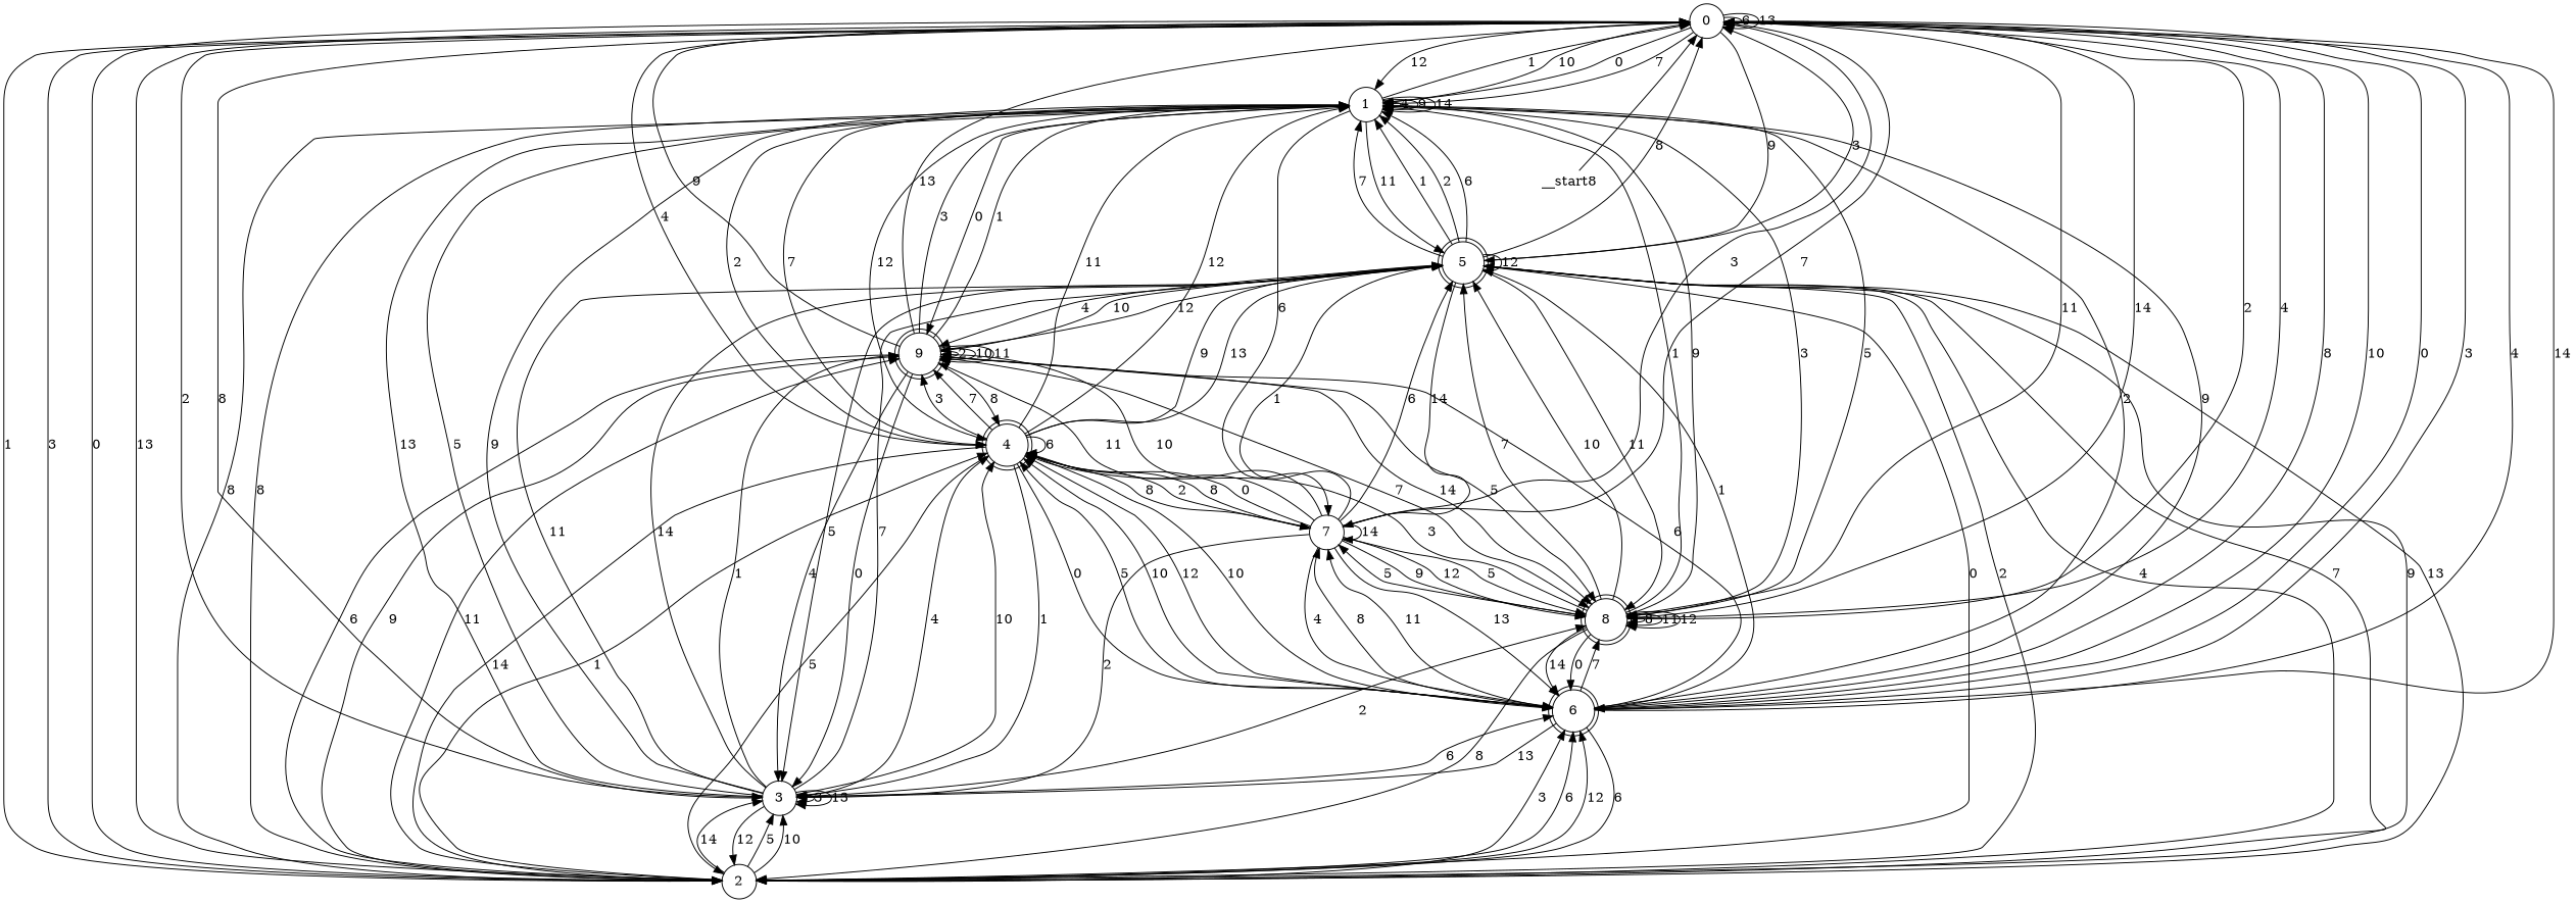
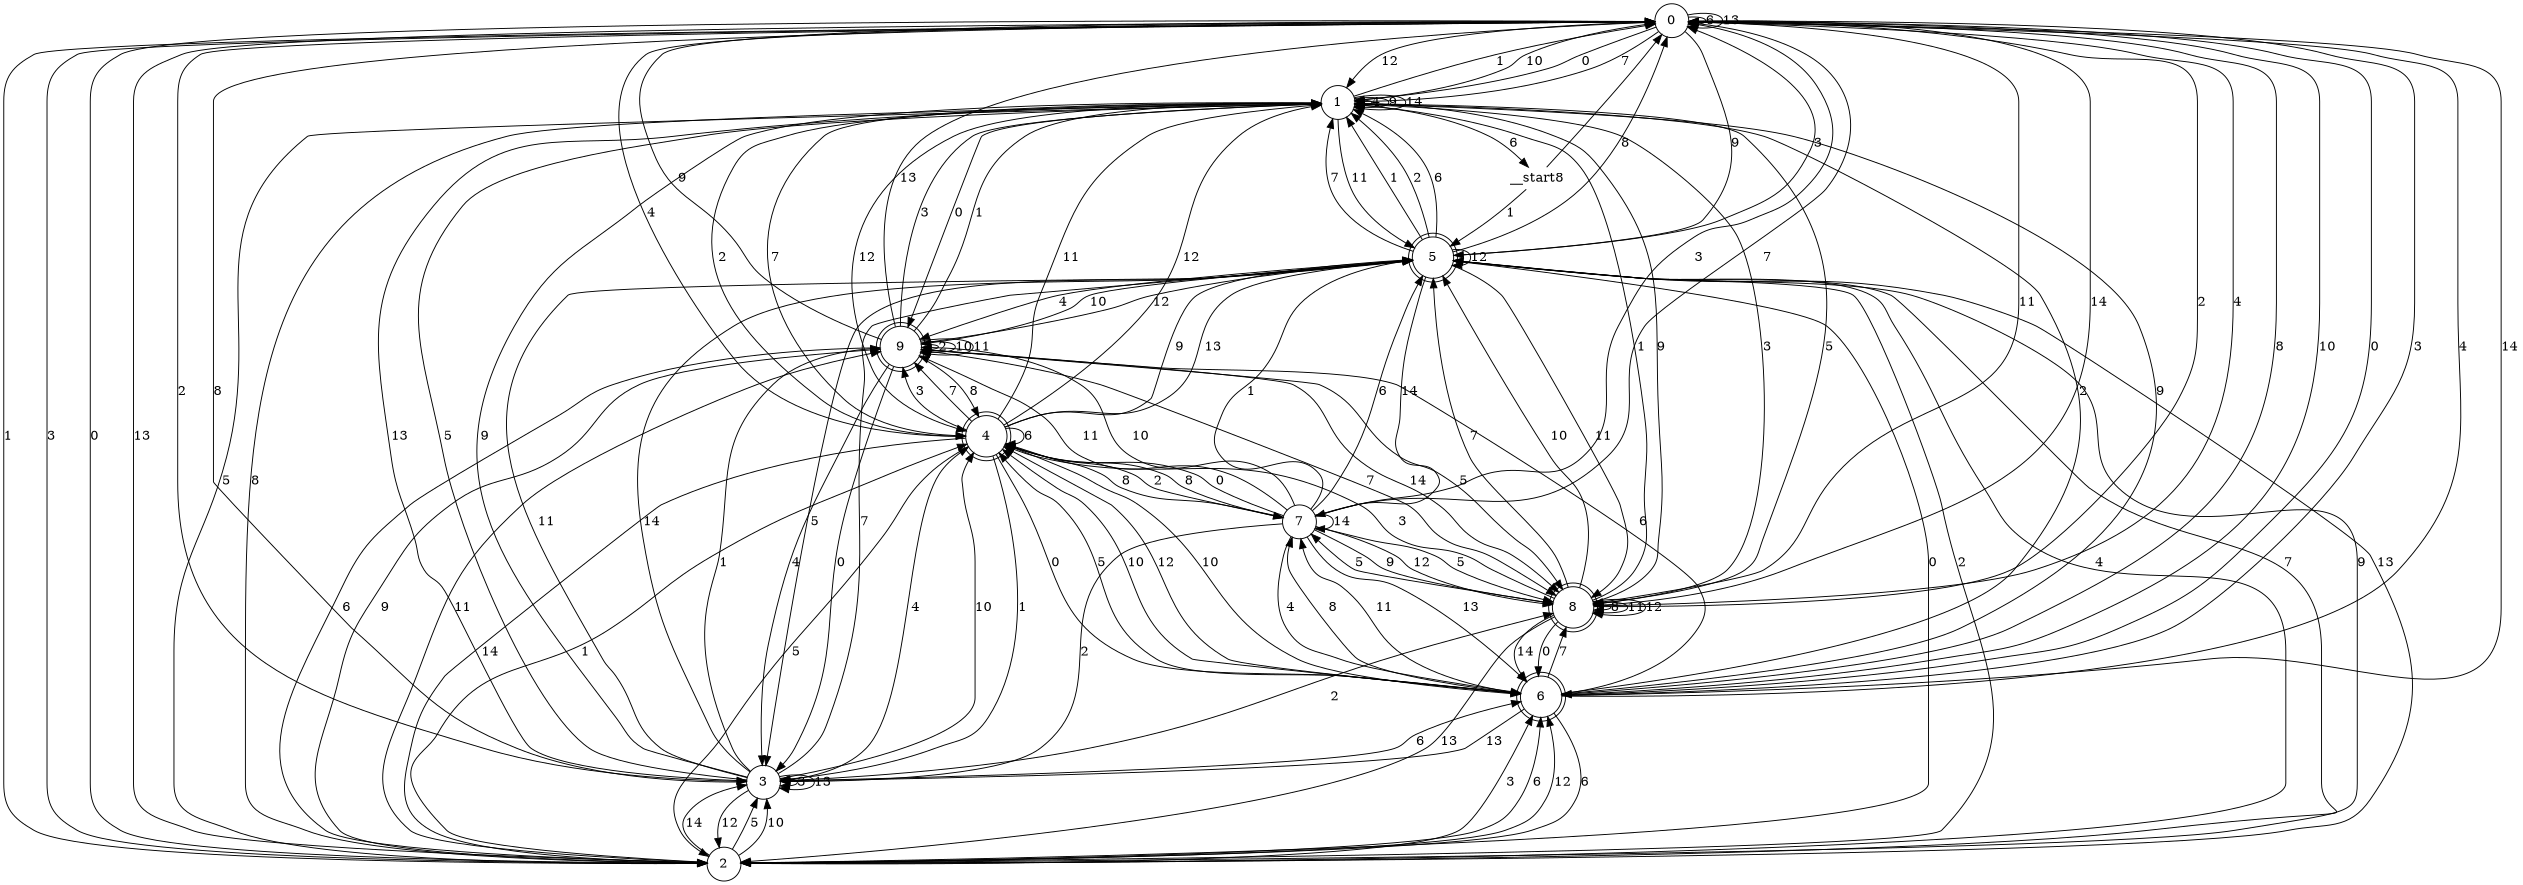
  digraph {
    node [shape=circle]
    n1 [label=0]
    n2 [label=1]
    n3 [label=2]
    n4 [label=3]
    n5 [label=5 shape=doublecircle]
    n6 [label=6 shape=doublecircle]
    n7 [label=8 shape=doublecircle]
    n8 [label=4 shape=doublecircle]
    n9 [label=7]
    n10 [label=9 shape=doublecircle]
    n11 [height=0 label=__start8 shape=none width=0]
    n1 -> n1 [label=6]
    n1 -> n1 [label=13]
    n1 -> n2 [label=0]
    n1 -> n2 [label=7]
    n1 -> n2 [label=12]
    n1 -> n3 [label=1]
    n1 -> n3 [label=3]
    n1 -> n4 [label=2]
    n1 -> n5 [label=9]
    n1 -> n6 [label=8]
    n1 -> n6 [label=10]
    n1 -> n7 [label=11]
    n1 -> n7 [label=14]
    n2 -> n1 [label=1]
    n2 -> n1 [label=10]
    n2 -> n2 [label=4]
    n2 -> n2 [label=9]
    n2 -> n2 [label=14]
-   n2 -> n3 [label=8]
+   n2 -> n3 [label=5]
    n2 -> n4 [label=13]
    n2 -> n5 [label=11]
    n2 -> n7 [label=3]
    n2 -> n7 [label=5]
    n2 -> n8 [label=2]
    n2 -> n8 [label=7]
    n2 -> n8 [label=12]
-   n2 -> n9 [label=6]
+   n2 -> n11 [label=6]
    n2 -> n10 [label=0]
    n3 -> n1 [label=0]
    n3 -> n1 [label=13]
    n3 -> n2 [label=8]
    n3 -> n4 [label=5]
    n3 -> n4 [label=10]
    n3 -> n4 [label=14]
    n3 -> n5 [label=2]
    n3 -> n5 [label=4]
    n3 -> n5 [label=7]
    n3 -> n6 [label=3]
    n3 -> n6 [label=6]
    n3 -> n6 [label=12]
    n3 -> n8 [label=1]
    n3 -> n10 [label=9]
    n3 -> n10 [label=11]
    n4 -> n1 [label=8]
    n4 -> n2 [label=5]
    n4 -> n2 [label=9]
    n4 -> n3 [label=12]
    n4 -> n4 [label=3]
    n4 -> n4 [label=13]
    n4 -> n5 [label=7]
    n4 -> n5 [label=11]
    n4 -> n5 [label=14]
    n4 -> n6 [label=6]
    n4 -> n7 [label=2]
    n4 -> n8 [label=4]
    n4 -> n8 [label=10]
    n4 -> n10 [label=1]
    n5 -> n1 [label=3]
    n5 -> n1 [label=8]
    n5 -> n2 [label=1]
    n5 -> n2 [label=2]
    n5 -> n2 [label=6]
    n5 -> n2 [label=7]
    n5 -> n3 [label=0]
    n5 -> n3 [label=9]
    n5 -> n3 [label=13]
    n5 -> n4 [label=5]
    n5 -> n5 [label=12]
    n5 -> n7 [label=11]
    n5 -> n9 [label=14]
    n5 -> n10 [label=4]
    n5 -> n10 [label=10]
    n6 -> n1 [label=0]
    n6 -> n1 [label=3]
    n6 -> n1 [label=4]
    n6 -> n1 [label=14]
    n6 -> n2 [label=2]
    n6 -> n2 [label=9]
    n6 -> n3 [label=6]
    n6 -> n4 [label=13]
-   n6 -> n5 [label=1]
+   n11 -> n5 [label=1]
    n6 -> n7 [label=7]
    n6 -> n8 [label=5]
    n6 -> n8 [label=10]
    n6 -> n8 [label=12]
    n6 -> n9 [label=8]
    n6 -> n9 [label=11]
    n6 -> n10 [label=6]
    n7 -> n1 [label=2]
    n7 -> n1 [label=4]
    n7 -> n2 [label=1]
    n7 -> n2 [label=9]
-   n7 -> n3 [label=8]
+   n7 -> n3 [label=13]
    n7 -> n5 [label=7]
    n7 -> n5 [label=10]
    n7 -> n6 [label=0]
    n7 -> n6 [label=14]
    n7 -> n7 [label=8]
    n7 -> n7 [label=11]
    n7 -> n7 [label=12]
    n7 -> n8 [label=3]
    n7 -> n9 [label=5]
    n8 -> n1 [label=4]
    n8 -> n2 [label=11]
    n8 -> n2 [label=12]
    n8 -> n3 [label=5]
    n8 -> n3 [label=14]
    n8 -> n4 [label=1]
    n8 -> n5 [label=9]
    n8 -> n5 [label=13]
    n8 -> n6 [label=0]
    n8 -> n6 [label=10]
    n8 -> n8 [label=6]
    n8 -> n9 [label=2]
    n8 -> n9 [label=8]
    n8 -> n10 [label=3]
    n8 -> n10 [label=7]
    n9 -> n1 [label=3]
    n9 -> n1 [label=7]
    n9 -> n4 [label=2]
    n9 -> n5 [label=1]
    n9 -> n5 [label=6]
    n9 -> n6 [label=4]
    n9 -> n6 [label=13]
    n9 -> n7 [label=5]
    n9 -> n7 [label=9]
    n9 -> n7 [label=12]
    n9 -> n8 [label=0]
    n9 -> n8 [label=8]
    n9 -> n9 [label=14]
    n9 -> n10 [label=10]
    n9 -> n10 [label=11]
    n10 -> n1 [label=9]
    n10 -> n1 [label=13]
    n10 -> n2 [label=1]
    n10 -> n2 [label=3]
    n10 -> n3 [label=6]
    n10 -> n4 [label=0]
    n10 -> n4 [label=4]
    n10 -> n5 [label=12]
    n10 -> n7 [label=5]
    n10 -> n7 [label=7]
    n10 -> n7 [label=14]
    n10 -> n8 [label=8]
    n10 -> n10 [label=2]
    n10 -> n10 [label=10]
    n10 -> n10 [label=11]
    n11 -> n1
  }
